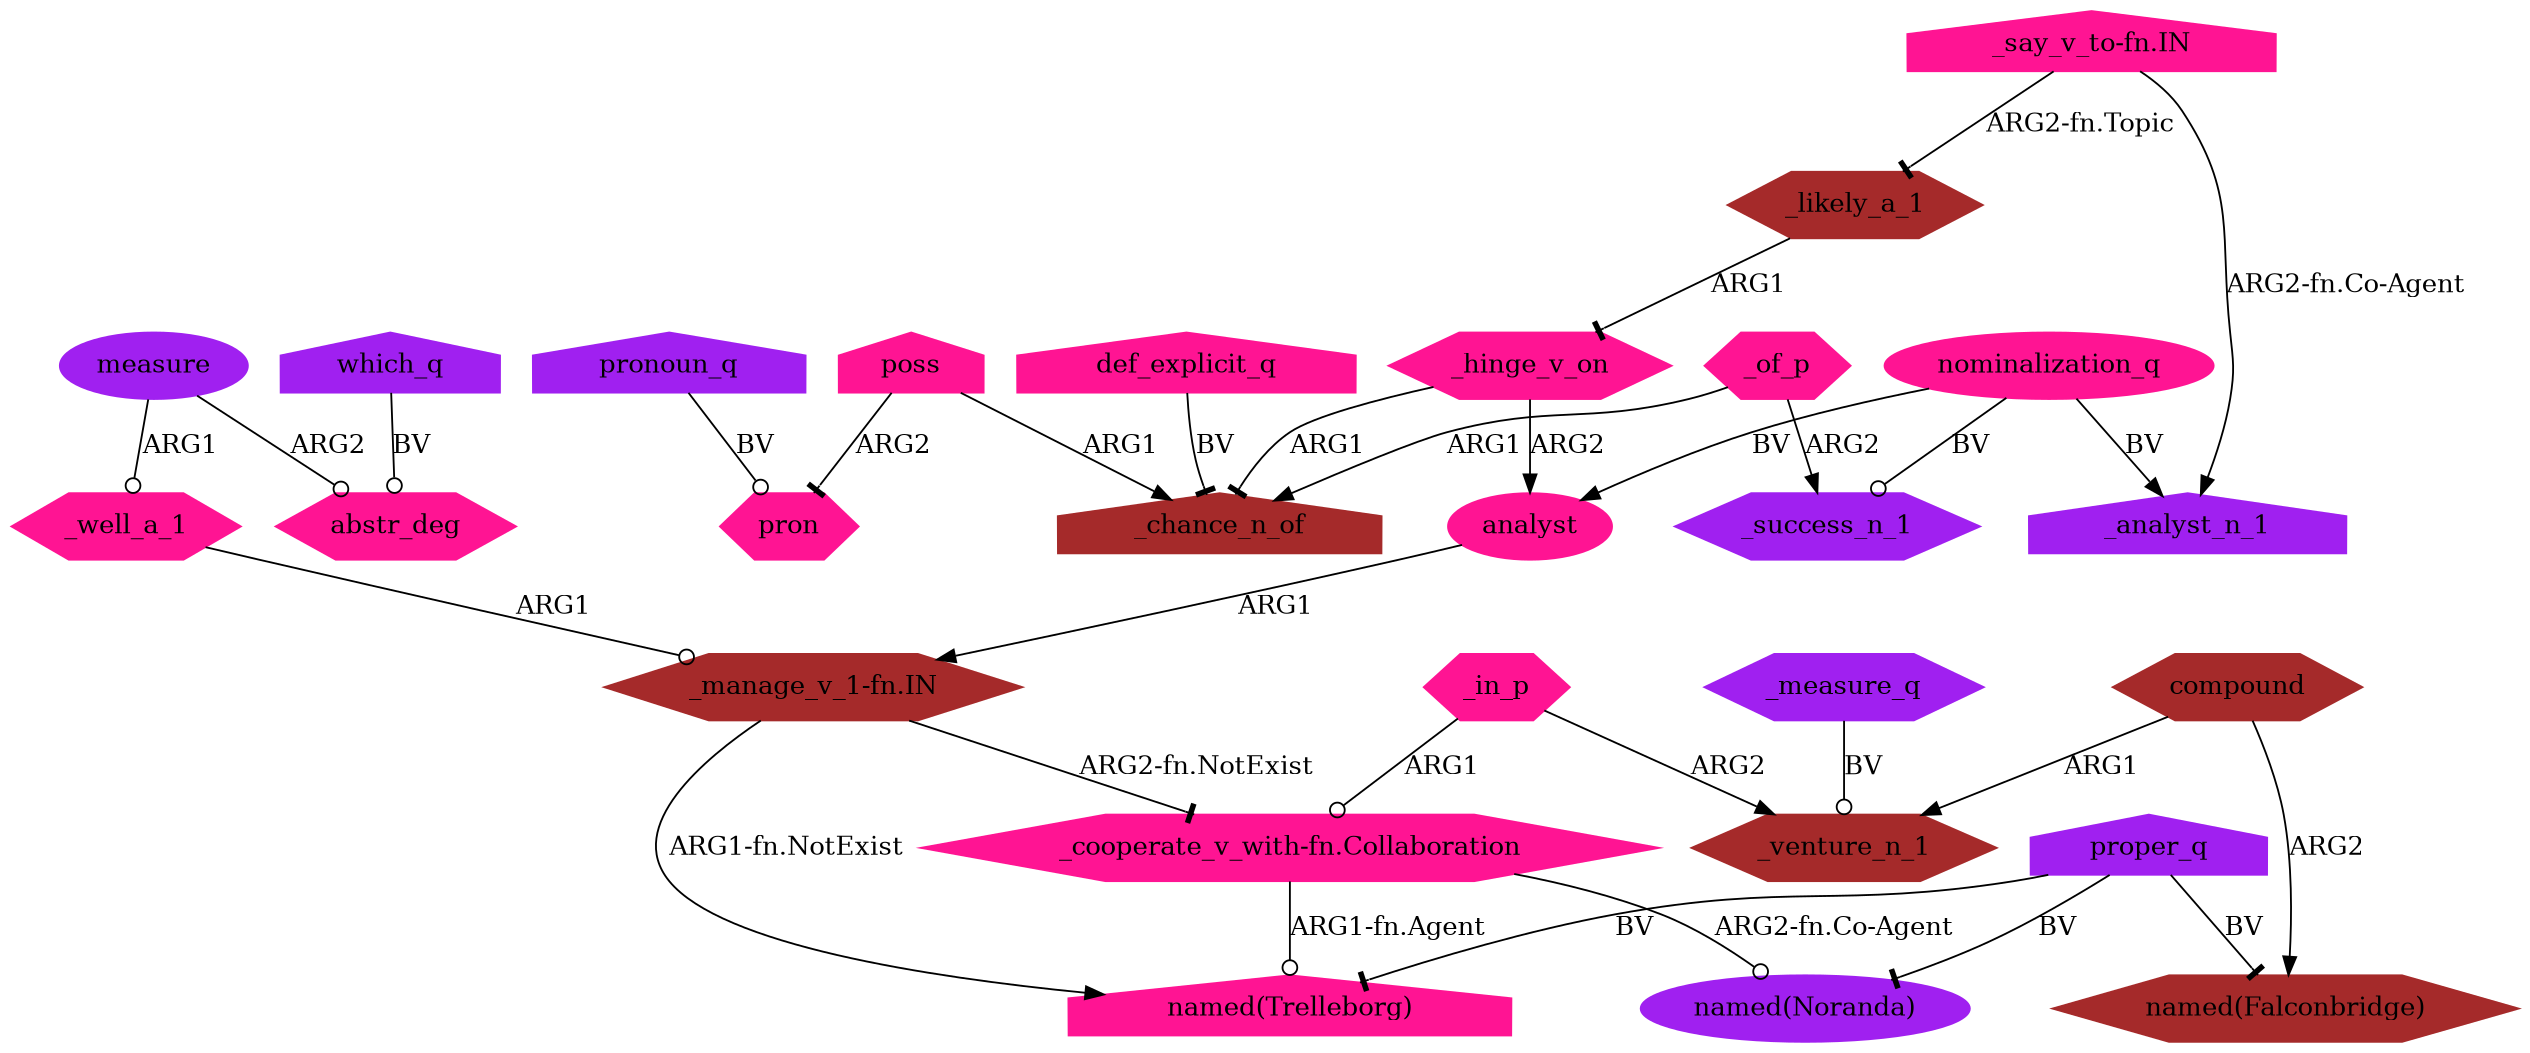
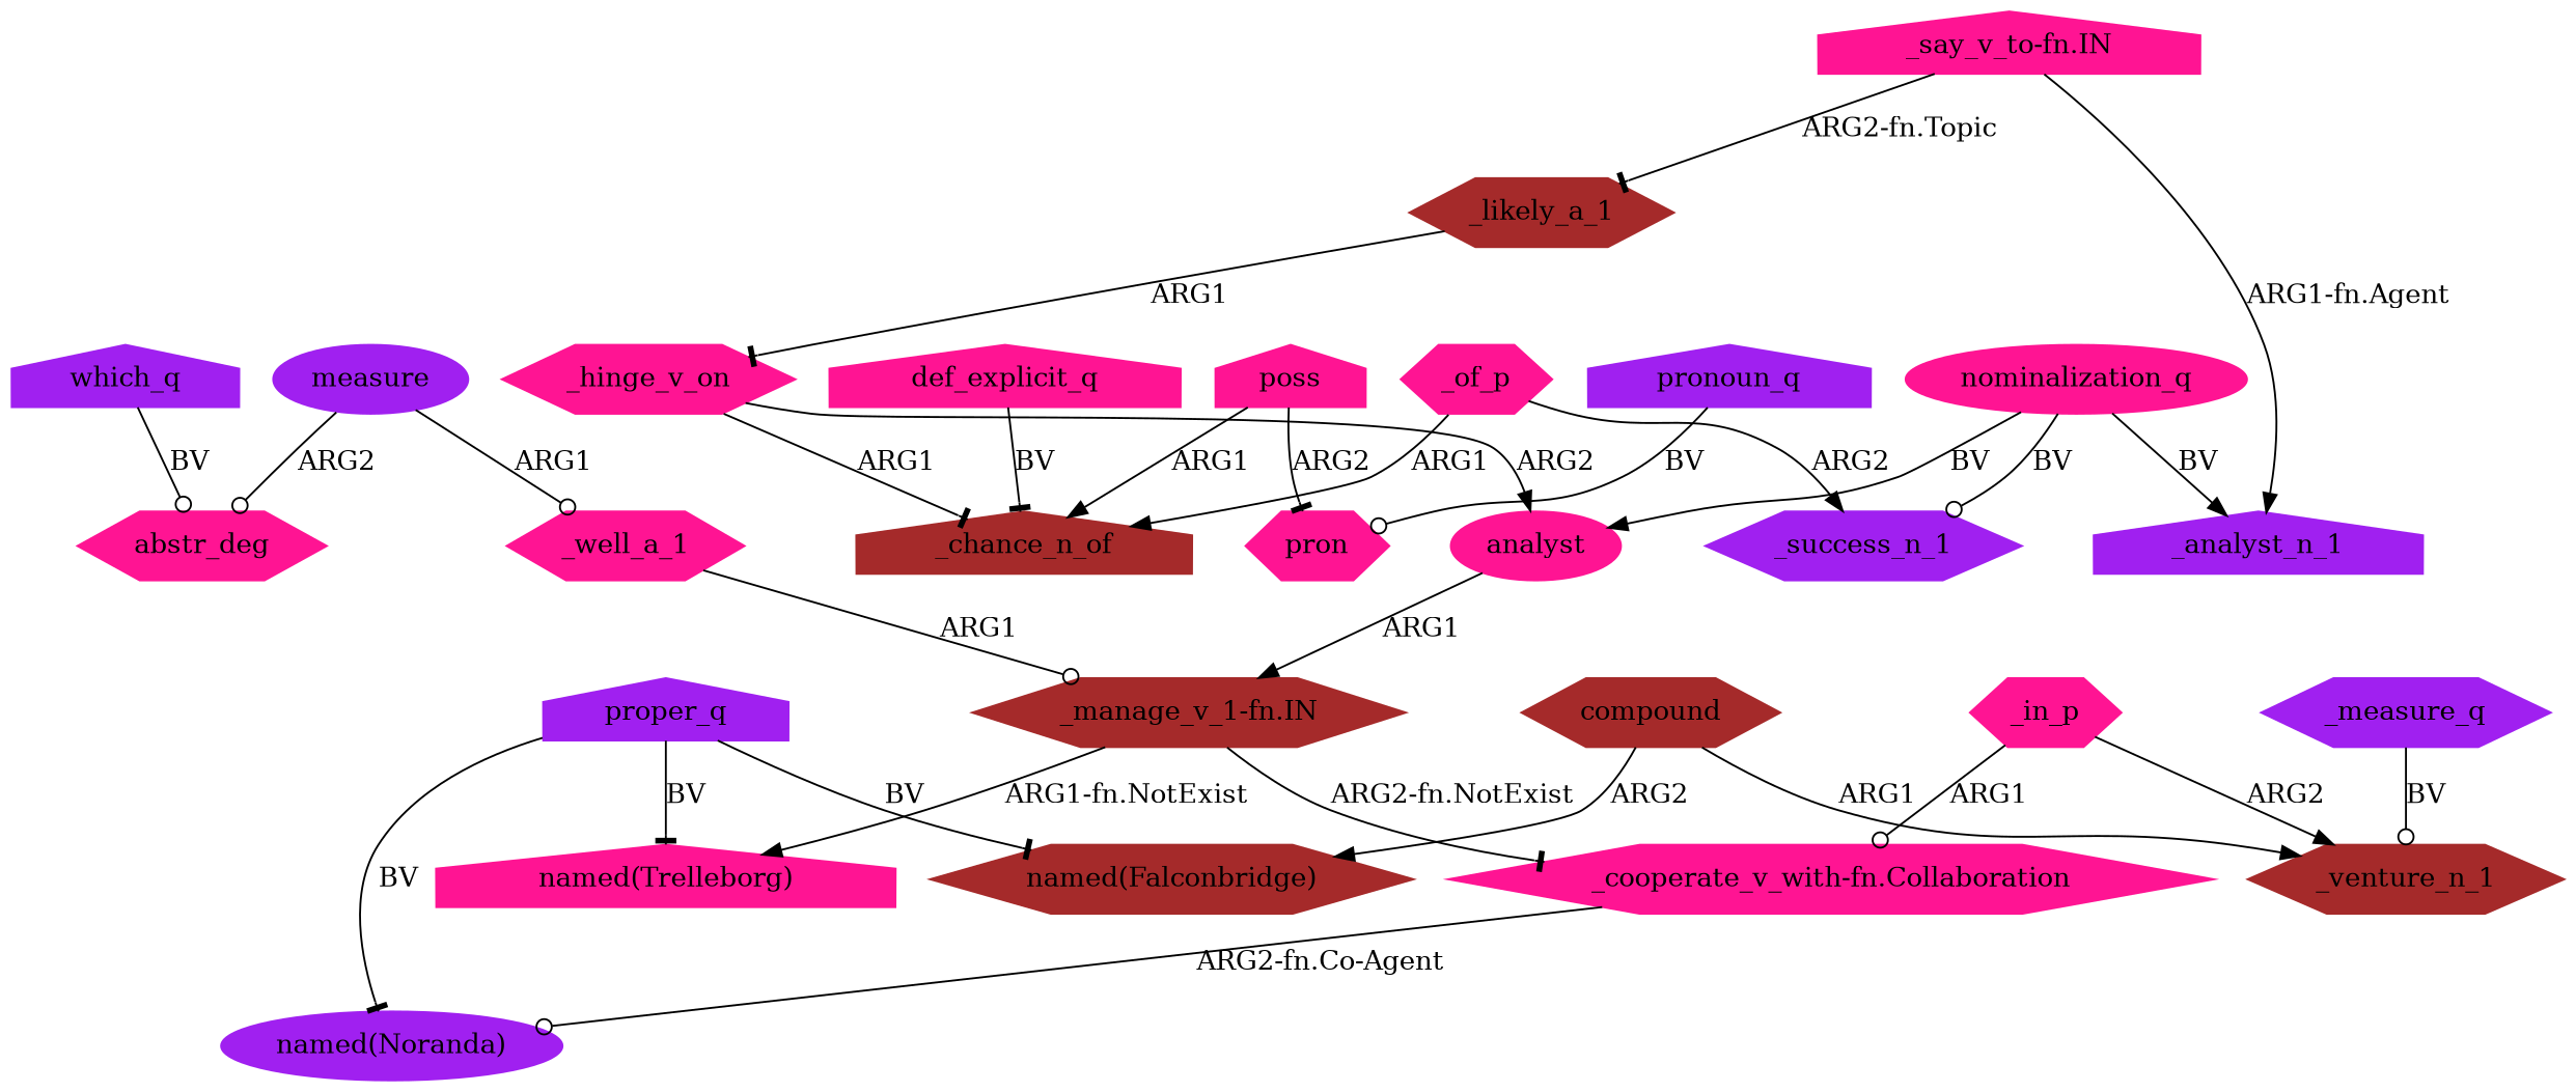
  digraph {
    node [color=deeppink shape=hexagon style=filled]
    edge [arrowhead=normal]
    measure [color=purple shape=ellipse]
    _well_a_1
    abstr_deg
    "_manage_v_1-fn.IN" [color=brown]
    "_cooperate_v_with-fn.Collaboration"
    "named(Trelleborg)" [shape=house]
    compound [color=brown]
    _venture_n_1 [color=brown]
    "named(Falconbridge)" [color=brown]
    poss [shape=house]
    pron
    _chance_n_of [color=brown shape=house]
    "named(Noranda)" [color=purple shape=ellipse]
    proper_q [color=purple shape=house]
    _of_p
    _success_n_1 [color=purple]
    n17 [label=analyst shape=ellipse]
    _hinge_v_on
    n19 [label=nominalization_q shape=ellipse]
    _analyst_n_1 [color=purple shape=house]
    pronoun_q [color=purple shape=house]
    _likely_a_1 [color=brown]
    "_say_v_to-fn.IN" [shape=house]
    _in_p
    def_explicit_q [shape=house]
    which_q [color=purple shape=house]
    n27 [color=purple label=_measure_q]
    measure -> _well_a_1 [arrowhead=odot label=ARG1]
    measure -> abstr_deg [arrowhead=odot label=ARG2]
    _well_a_1 -> "_manage_v_1-fn.IN" [arrowhead=odot label=ARG1]
    "_manage_v_1-fn.IN" -> "_cooperate_v_with-fn.Collaboration" [arrowhead=tee label="ARG2-fn.NotExist"]
    "_manage_v_1-fn.IN" -> "named(Trelleborg)" [label="ARG1-fn.NotExist"]
-   "_cooperate_v_with-fn.Collaboration" -> "named(Trelleborg)" [arrowhead=odot label="ARG1-fn.Agent"]
    "_cooperate_v_with-fn.Collaboration" -> "named(Noranda)" [arrowhead=odot label="ARG2-fn.Co-Agent"]
    compound -> _venture_n_1 [label=ARG1]
    compound -> "named(Falconbridge)" [label=ARG2]
    poss -> pron [arrowhead=tee label=ARG2]
    poss -> _chance_n_of [label=ARG1]
    proper_q -> "named(Trelleborg)" [arrowhead=tee label=BV]
    proper_q -> "named(Falconbridge)" [arrowhead=tee label=BV]
    proper_q -> "named(Noranda)" [arrowhead=tee label=BV]
    _of_p -> _chance_n_of [label=ARG1]
    _of_p -> _success_n_1 [label=ARG2]
    n17 -> "_manage_v_1-fn.IN" [label=ARG1]
    _hinge_v_on -> _chance_n_of [arrowhead=tee label=ARG1]
    _hinge_v_on -> n17 [label=ARG2]
    n19 -> _success_n_1 [arrowhead=odot label=BV]
    n19 -> n17 [label=BV]
    n19 -> _analyst_n_1 [label=BV]
    pronoun_q -> pron [arrowhead=odot label=BV]
    _likely_a_1 -> _hinge_v_on [arrowhead=tee label=ARG1]
-   "_say_v_to-fn.IN" -> _analyst_n_1 [label="ARG2-fn.Co-Agent"]
+   "_say_v_to-fn.IN" -> _analyst_n_1 [label="ARG1-fn.Agent"]
    "_say_v_to-fn.IN" -> _likely_a_1 [arrowhead=tee label="ARG2-fn.Topic"]
    _in_p -> "_cooperate_v_with-fn.Collaboration" [arrowhead=odot label=ARG1]
    _in_p -> _venture_n_1 [label=ARG2]
    def_explicit_q -> _chance_n_of [arrowhead=tee label=BV]
    which_q -> abstr_deg [arrowhead=odot label=BV]
    n27 -> _venture_n_1 [arrowhead=odot label=BV]
  }
